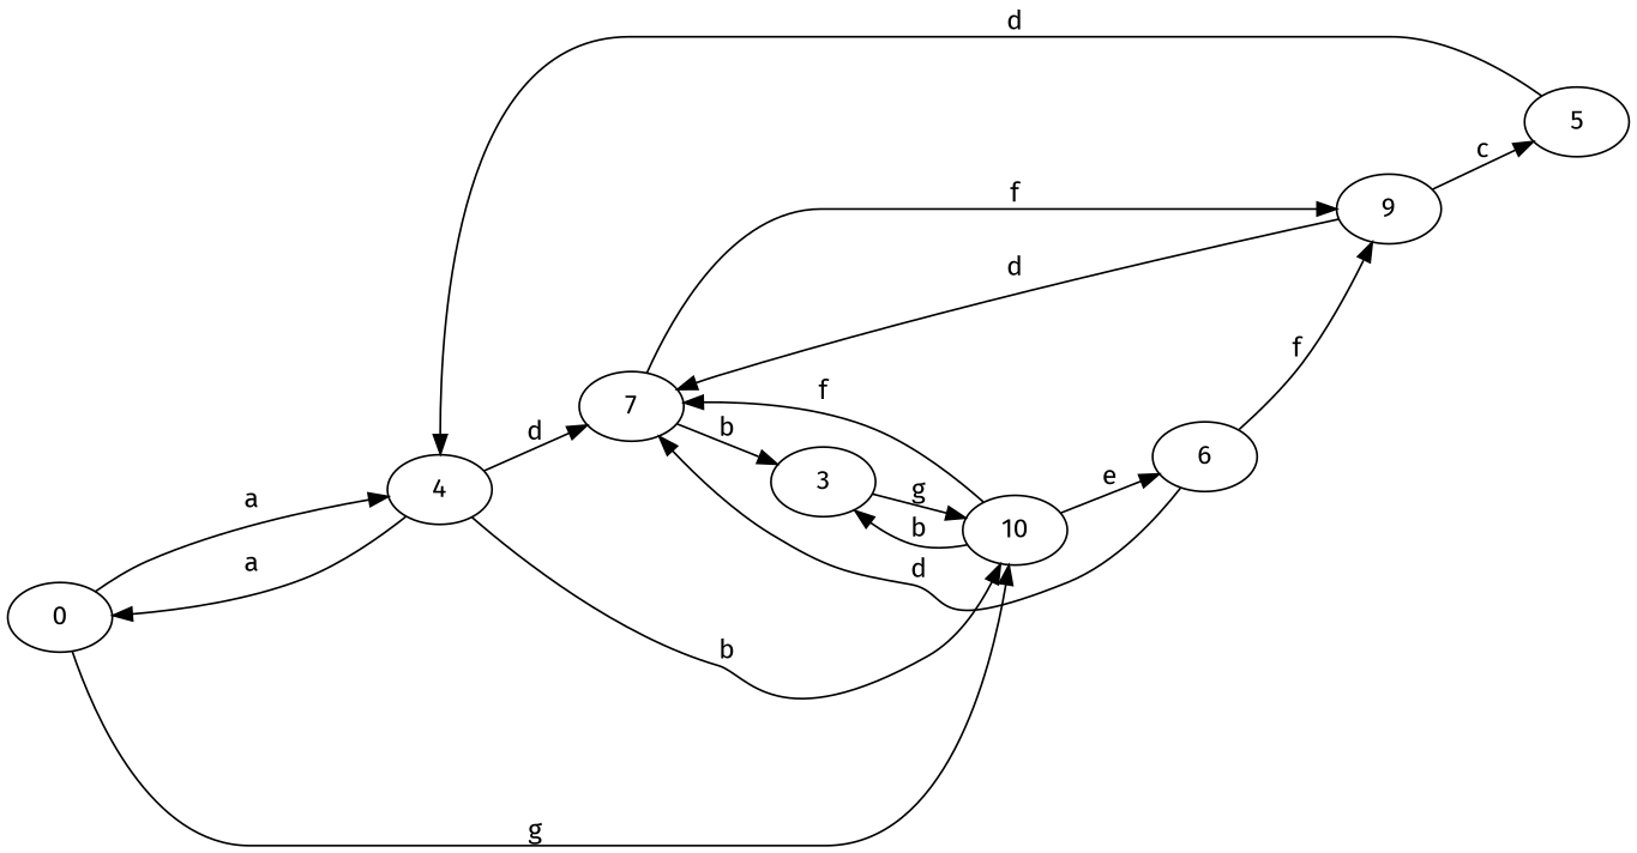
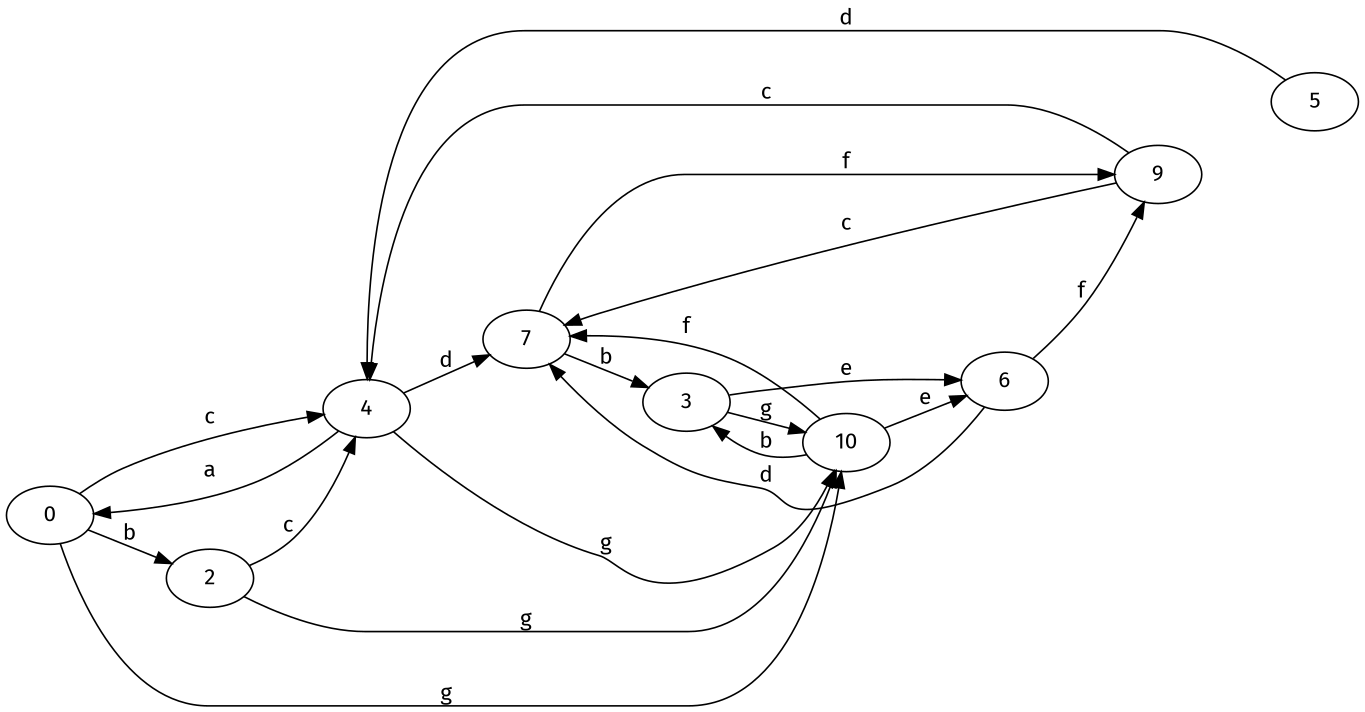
  strict digraph {
    fontname="Fira Sans"
    rankdir=LR
    node [fontname="Fira Sans"]
    edge [fontname="Fira Sans"]
    0
+   2
    4
    10
    7
    3
    n7 [label=6]
    9
    5
-   0 -> 4 [label=a]
+   0 -> 2 [label=b]
+   0 -> 4 [label=c]
    0 -> 10 [label=g]
+   2 -> 4 [label=c]
+   2 -> 10 [label=g]
    4 -> 0 [label=a]
-   4 -> 10 [label=b]
+   4 -> 10 [label=g]
    4 -> 7 [label=d]
    10 -> 7 [label=f]
    10 -> 3 [label=b]
    10 -> n7 [label=e]
    7 -> 3 [label=b]
    7 -> 9 [label=f]
    3 -> 10 [label=g]
+   3 -> n7 [label=e]
    n7 -> 7 [label=d]
    n7 -> 9 [label=f]
-   9 -> 5 [label=c]
-   9 -> 7 [label=d]
+   9 -> 4 [label=c]
+   9 -> 7 [label=c]
    5 -> 4 [label=d]
  }
